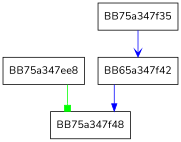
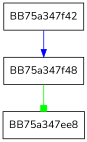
  digraph {
    fontname=Nunito
    splines=ortho
    node [fontname=Nunito shape=box]
    edge [color=blue fontname=Nunito]
    BB75a347ee8
    BB75a347f48
-   BB75a347f35
-   BB75a347f42 [label=BB65a347f42]
-   BB75a347ee8 -> BB75a347f48 [arrowhead=box color=green]
-   BB75a347f35 -> BB75a347f42 [arrowhead=vee]
+   BB75a347f42
+   BB75a347f48 -> BB75a347ee8 [arrowhead=box color=green]
    BB75a347f42 -> BB75a347f48 [arrowhead=normal]
  }
